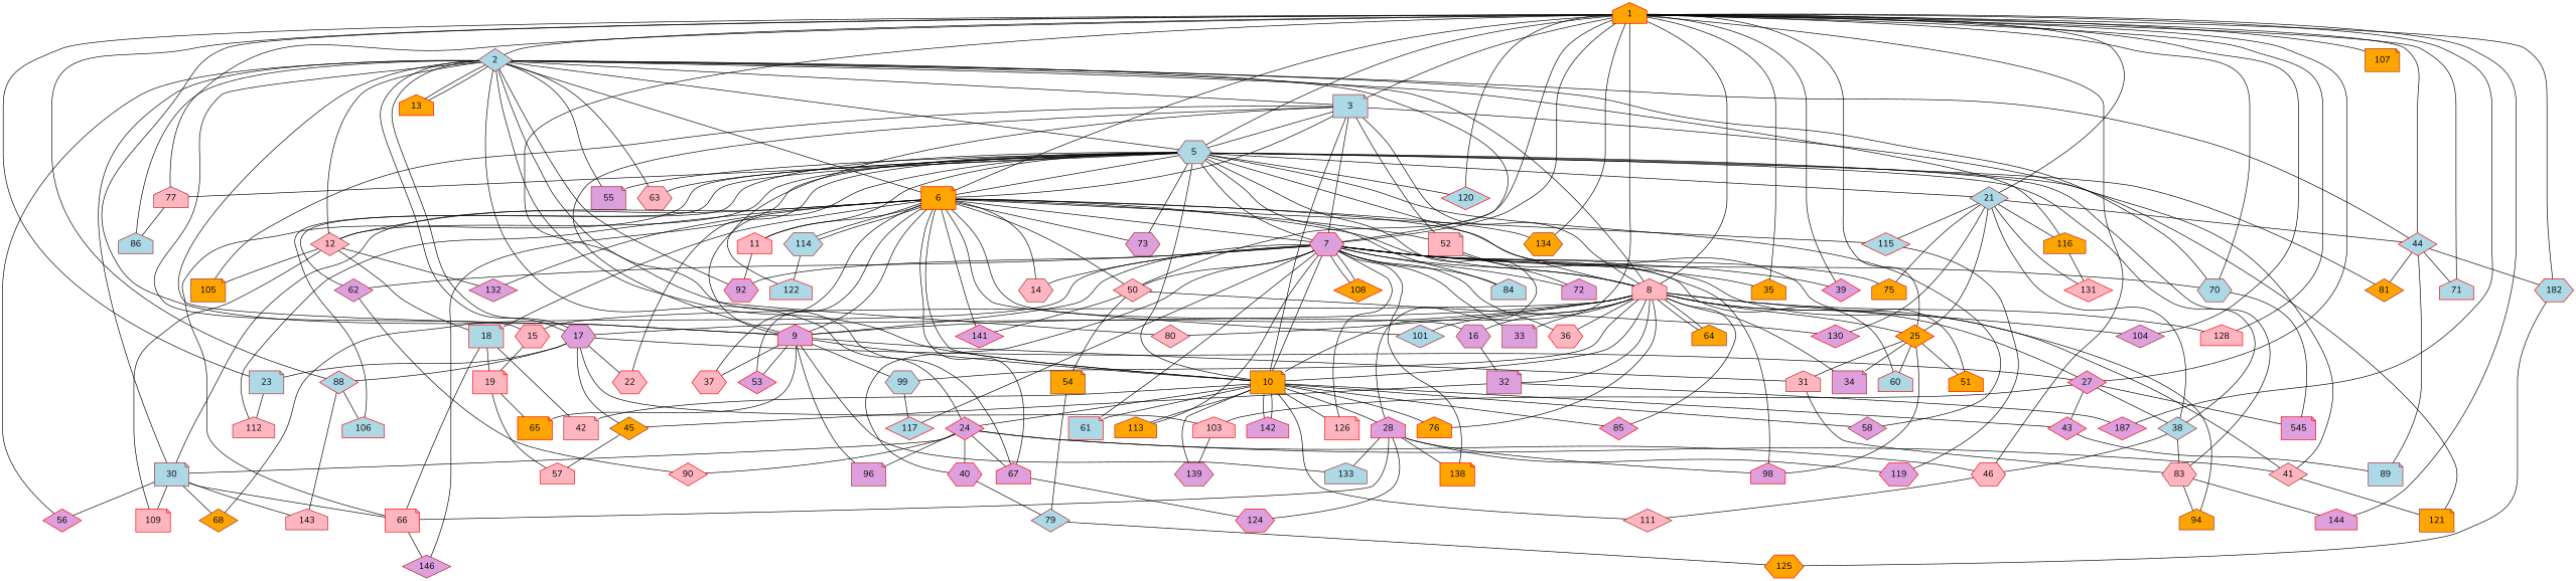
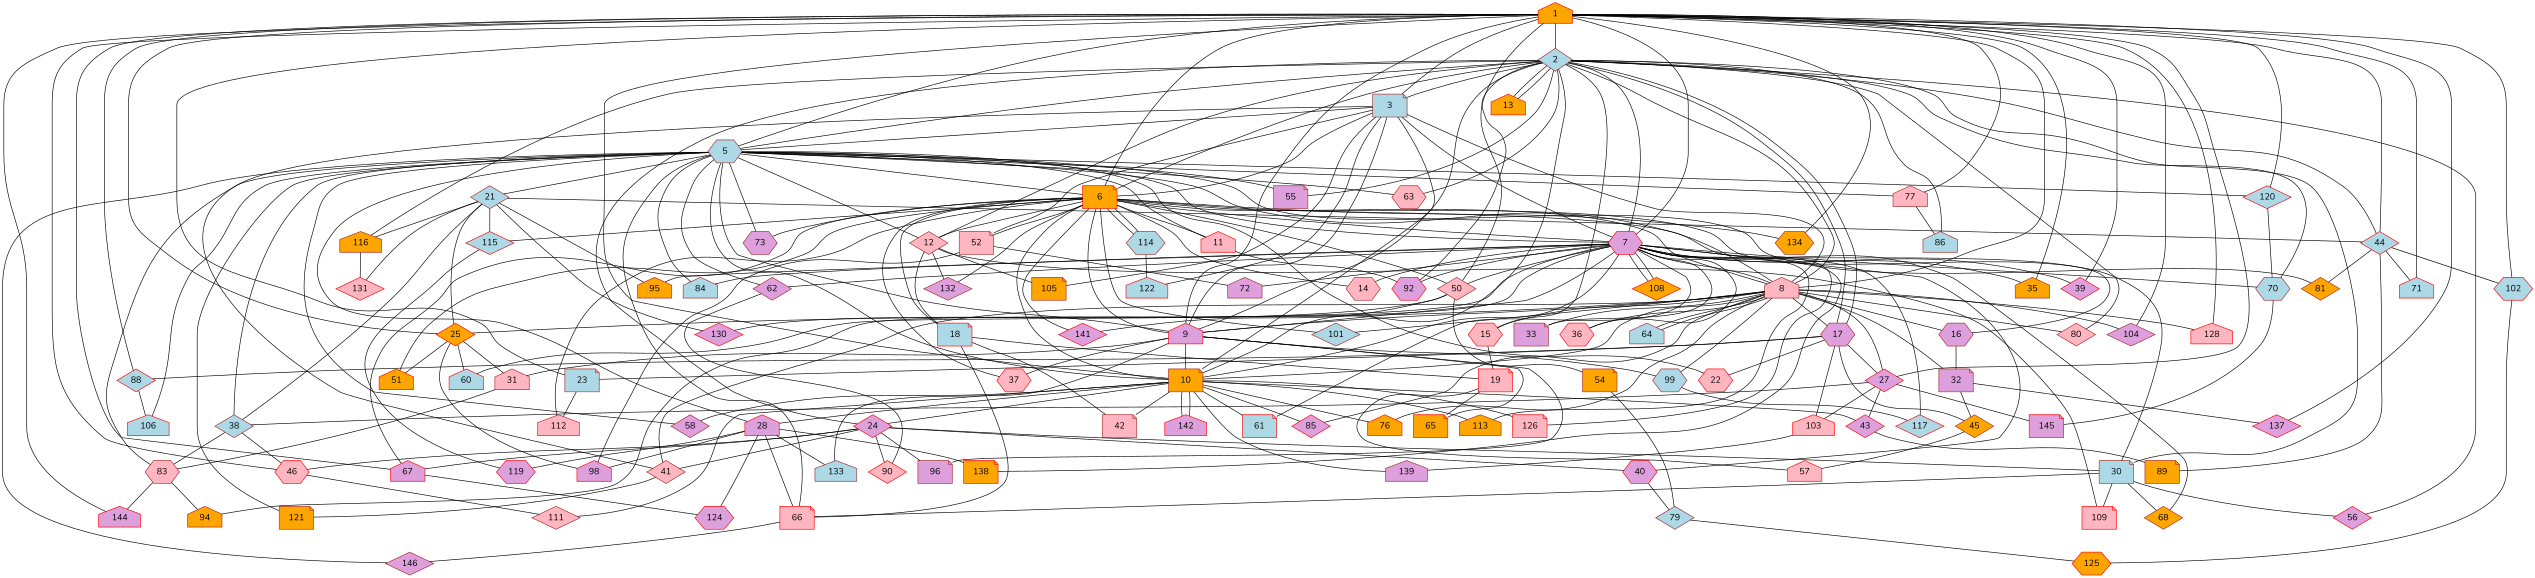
  graph {
    fontname=Nunito
    node [color=brown fillcolor=plum fontname=Nunito shape=diamond style=filled]
    edge [fontname=Nunito]
    1 [color=red fillcolor=orange shape=house super="+4"]
    2 [fillcolor=lightblue super="+69"]
    3 [fillcolor=lightblue shape=note super="+97"]
    5 [fillcolor=lightblue shape=hexagon super="+127"]
    6 [color=red fillcolor=orange shape=note super="+82"]
    7 [color=red shape=hexagon super="+20"]
    8 [fillcolor=lightpink shape=house super="+93"]
    9 [color=red shape=house super="+78"]
    10 [fillcolor=orange shape=note super="+48"]
    21 [fillcolor=lightblue super="+29"]
    23 [fillcolor=lightblue shape=note]
    25 [color=red fillcolor=orange super="+129"]
    27 [color=red super="+75"]
    35 [fillcolor=orange shape=house]
    39 [color=red]
    44 [color=red fillcolor=lightblue super="+47"]
    46 [color=red fillcolor=lightpink shape=hexagon super="+87"]
    50 [fillcolor=lightpink super="+136"]
    67 [color=red shape=house]
    70 [fillcolor=lightblue shape=hexagon super="+91"]
    71 [color=red fillcolor=lightblue shape=house]
    77 [fillcolor=lightpink shape=house]
    88 [color=red fillcolor=lightblue]
-   102 [color=red fillcolor=lightblue shape=hexagon label=182]
+   102 [color=red fillcolor=lightblue shape=hexagon]
    104
-   107 [fillcolor=orange shape=note]
    120 [color=red fillcolor=lightblue]
    128 [color=red fillcolor=lightpink shape=house]
    134 [fillcolor=orange shape=hexagon]
-   137 [color=red label=187]
+   137 [color=red]
    144 [color=red shape=house]
    12 [fillcolor=lightpink super="+74"]
    13 [color=red fillcolor=orange shape=house]
    15 [color=red fillcolor=lightpink shape=hexagon]
    17 [shape=hexagon super="+26"]
    24 [color=red super="+59"]
    30 [fillcolor=lightblue shape=note super="+140"]
    55 [shape=note]
    56 [color=red]
    63 [fillcolor=lightpink shape=hexagon]
    80 [fillcolor=lightpink]
    86 [fillcolor=lightblue shape=house]
    92 [color=red shape=hexagon]
    116 [fillcolor=orange shape=house]
    41 [fillcolor=lightpink super="+49"]
    52 [fillcolor=lightpink shape=note]
    105 [fillcolor=orange shape=note]
    122 [color=red fillcolor=lightblue shape=house]
    11 [color=red fillcolor=lightpink shape=house super="+100"]
    22 [color=red fillcolor=lightpink shape=hexagon]
    28 [color=red shape=house]
    38 [fillcolor=lightblue super="+118"]
    58
    62
    66 [color=red fillcolor=lightpink shape=note super="+123"]
    73 [shape=hexagon]
    81 [fillcolor=orange]
    83 [fillcolor=lightpink shape=hexagon super="+135"]
    84 [fillcolor=lightblue shape=house]
    106 [color=red fillcolor=lightblue shape=house]
    121 [fillcolor=orange shape=note]
    146
    14 [fillcolor=lightpink shape=hexagon]
    16 [shape=hexagon super="+110"]
    18 [color=red fillcolor=lightblue shape=note]
    37 [color=red fillcolor=lightpink shape=hexagon]
    51 [color=red fillcolor=orange shape=house]
-   53 [color=red]
    101 [fillcolor=lightblue]
    112 [fillcolor=lightpink shape=house]
    114 [fillcolor=lightblue shape=hexagon]
    115 [color=red fillcolor=lightblue]
    132
    141 [color=red]
    33 [shape=note]
    36 [color=red fillcolor=lightpink shape=hexagon]
    40 [color=red shape=hexagon]
    60 [color=red fillcolor=lightblue shape=house]
    61 [color=red fillcolor=lightblue shape=note super="+147"]
    68 [fillcolor=orange]
    72 [shape=house]
    94 [fillcolor=orange shape=house]
-   95 [fillcolor=orange shape=house label=75]
+   95 [fillcolor=orange shape=house]
    108 [color=red fillcolor=orange]
    113 [fillcolor=orange shape=house]
    117 [color=red fillcolor=lightblue]
    126 [color=red fillcolor=lightpink shape=note]
    138 [color=red fillcolor=orange shape=note]
    32 [shape=note]
-   34 [shape=note]
-   64 [fillcolor=orange shape=house]
+   64 [fillcolor=lightblue shape=house]
    76 [color=red fillcolor=orange shape=house]
    85 [color=red]
    99 [fillcolor=lightblue shape=hexagon]
    31 [fillcolor=lightpink shape=house]
    65 [color=red fillcolor=orange shape=note]
    96 [shape=note]
    133 [fillcolor=lightblue shape=house]
    42 [fillcolor=lightpink shape=note]
    43 [color=red]
    111 [fillcolor=lightpink]
-   139 [shape=hexagon]
+   139 [shape=house]
    142 [color=red shape=house]
    130 [color=red]
    131 [color=red fillcolor=lightpink]
    98 [color=red shape=house]
    103 [color=red fillcolor=lightpink shape=house]
-   145 [color=red shape=note label=545]
-   89 [fillcolor=lightblue shape=note]
+   145 [color=red shape=note]
+   89 [fillcolor=orange shape=note]
    54 [fillcolor=orange shape=note]
    124 [color=red shape=hexagon]
-   143 [fillcolor=lightpink shape=house]
    125 [color=red fillcolor=orange shape=hexagon]
    109 [color=red fillcolor=lightpink shape=note]
    19 [color=red fillcolor=lightpink shape=note]
    45 [fillcolor=orange]
    90 [color=red fillcolor=lightpink]
    119 [color=red shape=hexagon]
    79 [fillcolor=lightblue]
    57 [color=red fillcolor=lightpink shape=house]
    1 -- 2 [weight=3]
    1 -- 3 [weight=2]
    1 -- 5 [weight=2]
    1 -- 6 [weight=2]
    1 -- 7 [weight=3]
    1 -- 8 [weight=2]
    1 -- 9 [weight=2]
    1 -- 10 [weight=3]
-   1 -- 21
    1 -- 23
    1 -- 25 [weight=2]
    1 -- 27
    1 -- 35
    1 -- 39
    1 -- 44
    1 -- 46
    1 -- 50
    1 -- 67
-   1 -- 70
+   120 -- 70
    1 -- 71
    1 -- 77
    1 -- 88
    1 -- 102
    1 -- 104
-   1 -- 107 [weight=2]
    1 -- 120
    1 -- 128
    1 -- 134
    1 -- 137
    1 -- 144
    2 -- 3
    2 -- 5
    2 -- 6
    2 -- 7
    2 -- 8
    2 -- 9
    2 -- 10
    2 -- 44
    2 -- 70
    2 -- 12
    2 -- 13
    2 -- 13
    2 -- 15
    2 -- 17
    2 -- 17
    2 -- 24
    2 -- 30
    2 -- 55
    2 -- 56
    2 -- 63
    2 -- 80
    2 -- 86
    2 -- 92
    2 -- 116
    3 -- 5
    3 -- 6
    3 -- 7 [weight=2]
    3 -- 8 [weight=2]
    3 -- 9
    3 -- 10
    3 -- 41
    3 -- 52
    3 -- 105
    3 -- 122
    5 -- 6
    5 -- 7
    5 -- 8
    5 -- 9 [weight=2]
    5 -- 10 [weight=2]
    5 -- 21
    5 -- 77
    5 -- 120
    5 -- 12
    5 -- 55
    5 -- 63
    5 -- 11
    5 -- 22
    5 -- 28
    5 -- 38
    5 -- 58
    5 -- 62
    5 -- 66
    5 -- 73
    5 -- 81
    5 -- 83
    5 -- 84
    5 -- 106
    5 -- 121
    5 -- 146
    6 -- 7
    6 -- 8
    6 -- 9
    6 -- 10
    6 -- 50
    6 -- 67
    6 -- 134
    6 -- 12
    6 -- 30
    6 -- 52
    6 -- 11
    6 -- 73
    6 -- 14
    6 -- 16
    6 -- 18
    6 -- 37
    6 -- 51
-   6 -- 53
    6 -- 101
    6 -- 112
    6 -- 114
    6 -- 114
    6 -- 115
    6 -- 132
    6 -- 141
    7 -- 8
    7 -- 9
    7 -- 10
    7 -- 35
    7 -- 39
    7 -- 50
    7 -- 70
    7 -- 92
    7 -- 62
    7 -- 84
    7 -- 14
    7 -- 33
    7 -- 36
    7 -- 40
    7 -- 60
    7 -- 61
    7 -- 68
    7 -- 72
    7 -- 94
    7 -- 95
    7 -- 108
    7 -- 108
    7 -- 113
    7 -- 117
    7 -- 126
    7 -- 138
    8 -- 9
    8 -- 10
    8 -- 25
    8 -- 27
    8 -- 104
    8 -- 128
    8 -- 15
    8 -- 17
    8 -- 80
    8 -- 41
    8 -- 16 [weight=2]
    8 -- 101
    8 -- 33
    8 -- 36
    8 -- 32
-   8 -- 34
    8 -- 64
    8 -- 64
    8 -- 76
    8 -- 85
    8 -- 99
    9 -- 10
    9 -- 37
-   9 -- 53
    9 -- 99
    9 -- 31
    9 -- 65
    9 -- 96
    9 -- 133
    10 -- 24
    10 -- 28
    10 -- 58
    10 -- 61 [weight=2]
    10 -- 113
    10 -- 126
    10 -- 76
    10 -- 85
    10 -- 42
    10 -- 43
    10 -- 111
    10 -- 139
    10 -- 142
    10 -- 142
    21 -- 25
    21 -- 44
    21 -- 116
    21 -- 38
    21 -- 115
    21 -- 95
    21 -- 130
    21 -- 131
    23 -- 112
    25 -- 51
    25 -- 60
-   25 -- 34
    25 -- 31
    25 -- 98
    27 -- 38
    27 -- 43
    27 -- 103
    27 -- 145
    44 -- 71
    44 -- 102
    44 -- 81
    44 -- 89
    46 -- 111
    50 -- 141
    50 -- 130
    50 -- 54
    67 -- 124
    70 -- 145
    77 -- 86
    88 -- 106
-   88 -- 143
    102 -- 125
    12 -- 105
    12 -- 18
    12 -- 132
    12 -- 109
    15 -- 19
    17 -- 23
    17 -- 27
    17 -- 88
    17 -- 22
    17 -- 103
    17 -- 45
    24 -- 46
    24 -- 67
    24 -- 30
    24 -- 41
    24 -- 40
    24 -- 96
    24 -- 90
    30 -- 56
    30 -- 66
    30 -- 68
-   30 -- 143
    30 -- 109
    116 -- 131
    41 -- 121
    52 -- 72
    52 -- 98
    11 -- 92
    28 -- 66
    28 -- 138
    28 -- 133
    28 -- 98
    28 -- 124
    28 -- 119
    38 -- 46
    38 -- 83
    62 -- 90
    66 -- 146
    83 -- 144
    83 -- 94
    16 -- 32
    18 -- 66
    18 -- 42
    18 -- 19
    114 -- 122
    115 -- 119
    40 -- 79
    32 -- 137
    32 -- 45
    99 -- 117
    31 -- 83
    43 -- 89
    103 -- 139
    54 -- 79
    19 -- 65
    19 -- 57
    45 -- 57
    79 -- 125
  }
